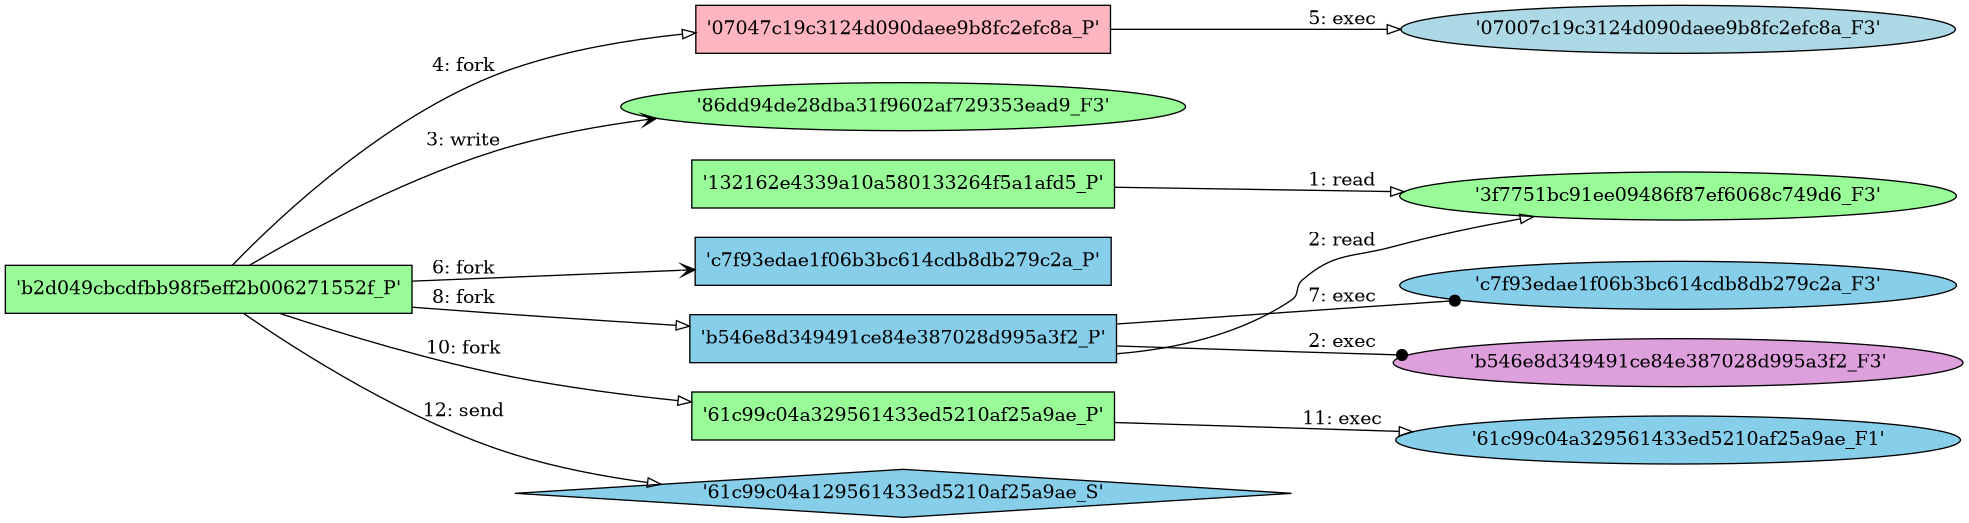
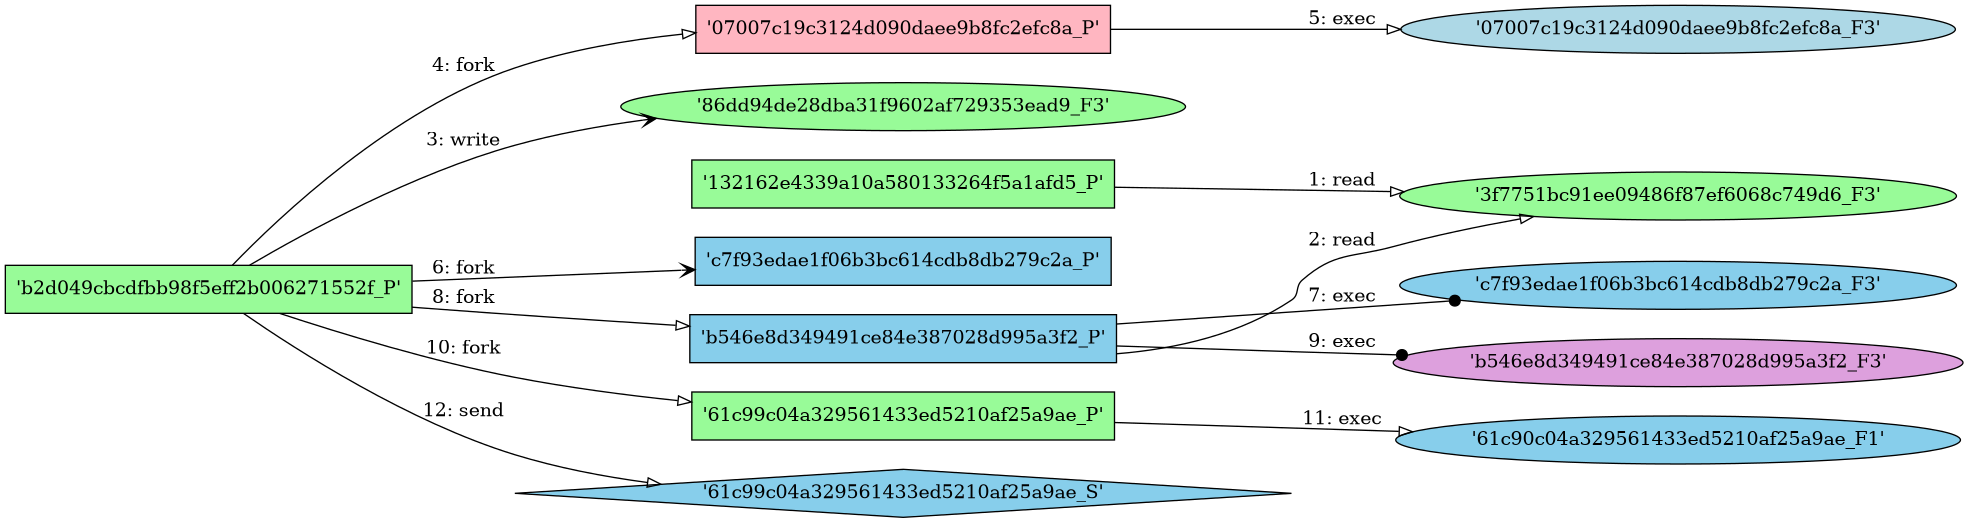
  digraph {
    engine=neato
    fixedsize=false
    fontsize=10
    nodesep=0.3
    rankdir=LR
    ranksep=0
    splines=true
    node [fillcolor=palegreen node_type=Process shape=ellipse style=filled]
    edge [arrowhead=onormal]
    "'3f7751bc91ee09486f87ef6068c749d6_F3'" [node_type=file]
    "'132162e4339a10a580133264f5a1afd5_P'" [shape=box]
    "'b2d049cbcdfbb98f5eff2b006271552f_P'" [shape=box]
    n4 [label="'86dd94de28dba31f9602af729353ead9_F3'" node_type=file]
-   "'07007c19c3124d090daee9b8fc2efc8a_P'" [fillcolor=lightpink shape=box label="'07047c19c3124d090daee9b8fc2efc8a_P'"]
+   "'07007c19c3124d090daee9b8fc2efc8a_P'" [fillcolor=lightpink shape=box]
    "'c7f93edae1f06b3bc614cdb8db279c2a_P'" [fillcolor=skyblue shape=box]
    "'b546e8d349491ce84e387028d995a3f2_P'" [fillcolor=skyblue shape=box]
    "'61c99c04a329561433ed5210af25a9ae_P'" [shape=box]
-   "'61c99c04a329561433ed5210af25a9ae_S'" [fillcolor=skyblue node_type=Socket shape=diamond label="'61c99c04a129561433ed5210af25a9ae_S'"]
+   "'61c99c04a329561433ed5210af25a9ae_S'" [fillcolor=skyblue node_type=Socket shape=diamond]
    "'07007c19c3124d090daee9b8fc2efc8a_F3'" [fillcolor=lightblue node_type=File]
    "'c7f93edae1f06b3bc614cdb8db279c2a_F3'" [fillcolor=skyblue node_type=File]
    "'b546e8d349491ce84e387028d995a3f2_F3'" [fillcolor=plum node_type=File]
-   "'61c99c04a329561433ed5210af25a9ae_F1'" [fillcolor=skyblue node_type=File]
+   "'61c99c04a329561433ed5210af25a9ae_F1'" [fillcolor=skyblue node_type=File label="'61c90c04a329561433ed5210af25a9ae_F1'"]
    "'132162e4339a10a580133264f5a1afd5_P'" -> "'3f7751bc91ee09486f87ef6068c749d6_F3'" [label="1: read"]
    "'b2d049cbcdfbb98f5eff2b006271552f_P'" -> n4 [arrowhead=vee label="3: write"]
    "'b2d049cbcdfbb98f5eff2b006271552f_P'" -> "'07007c19c3124d090daee9b8fc2efc8a_P'" [label="4: fork"]
    "'b2d049cbcdfbb98f5eff2b006271552f_P'" -> "'c7f93edae1f06b3bc614cdb8db279c2a_P'" [arrowhead=vee label="6: fork"]
    "'b2d049cbcdfbb98f5eff2b006271552f_P'" -> "'b546e8d349491ce84e387028d995a3f2_P'" [label="8: fork"]
    "'b2d049cbcdfbb98f5eff2b006271552f_P'" -> "'61c99c04a329561433ed5210af25a9ae_P'" [label="10: fork"]
    "'b2d049cbcdfbb98f5eff2b006271552f_P'" -> "'61c99c04a329561433ed5210af25a9ae_S'" [label="12: send"]
    "'07007c19c3124d090daee9b8fc2efc8a_P'" -> "'07007c19c3124d090daee9b8fc2efc8a_F3'" [label="5: exec"]
    "'b546e8d349491ce84e387028d995a3f2_P'" -> "'3f7751bc91ee09486f87ef6068c749d6_F3'" [label="2: read"]
    "'b546e8d349491ce84e387028d995a3f2_P'" -> "'c7f93edae1f06b3bc614cdb8db279c2a_F3'" [arrowhead=dot label="7: exec"]
-   "'b546e8d349491ce84e387028d995a3f2_P'" -> "'b546e8d349491ce84e387028d995a3f2_F3'" [arrowhead=dot label="2: exec"]
+   "'b546e8d349491ce84e387028d995a3f2_P'" -> "'b546e8d349491ce84e387028d995a3f2_F3'" [arrowhead=dot label="9: exec"]
    "'61c99c04a329561433ed5210af25a9ae_P'" -> "'61c99c04a329561433ed5210af25a9ae_F1'" [label="11: exec"]
  }
